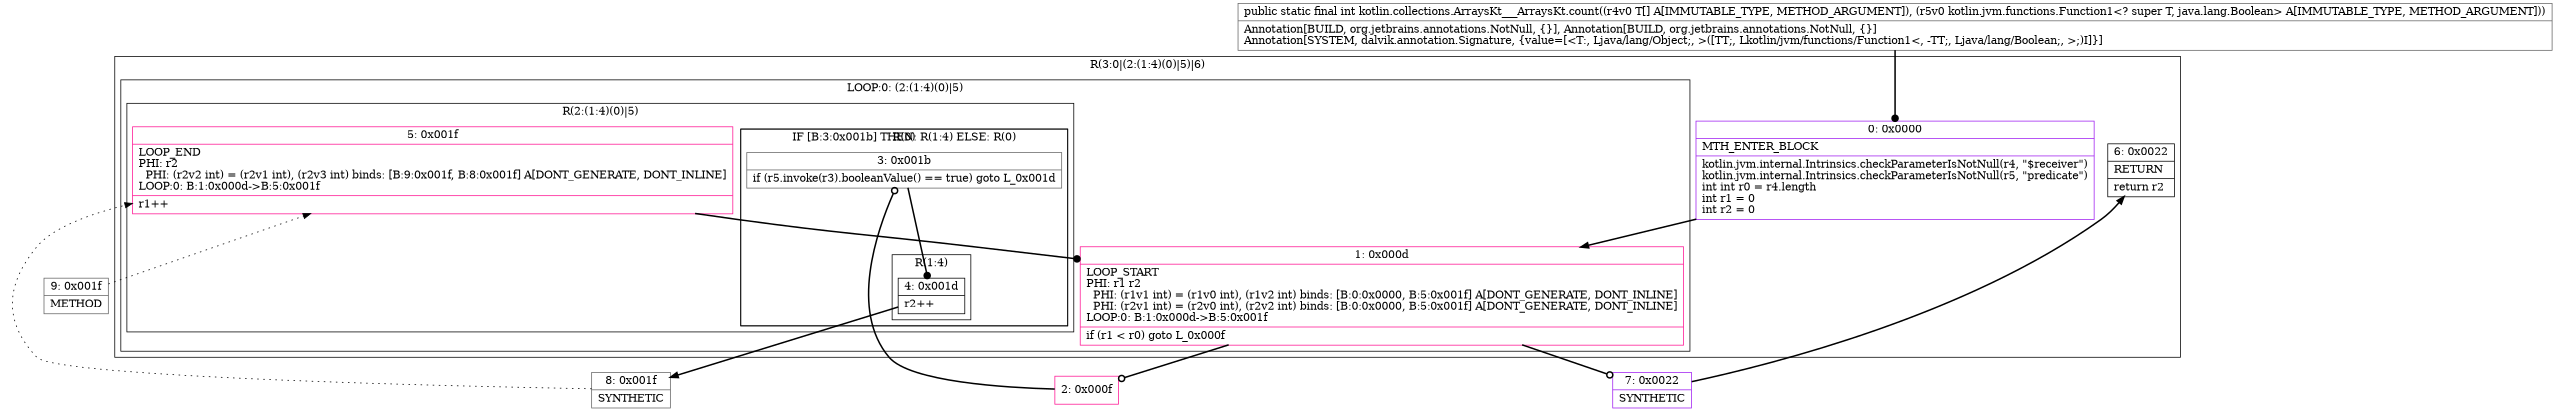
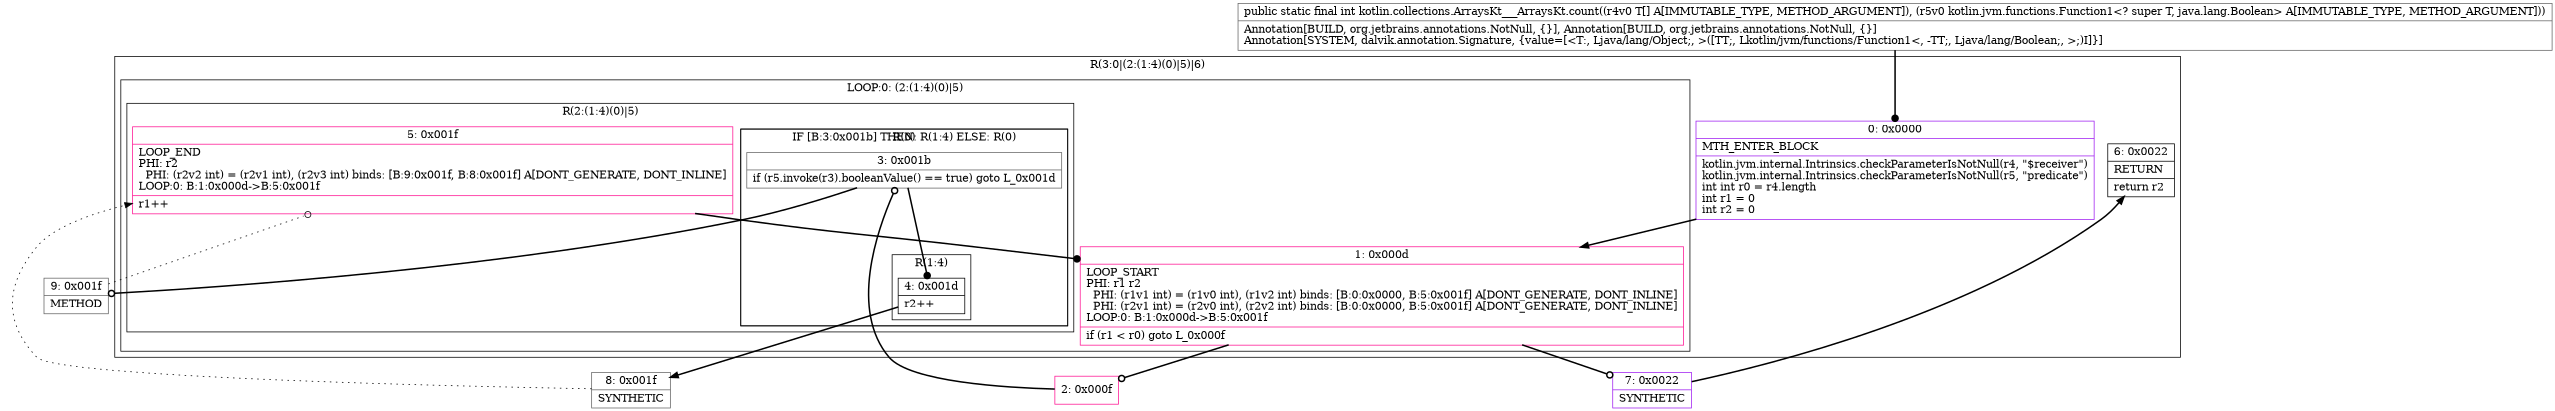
  digraph {
    node [color=gray40 shape=record]
    edge [arrowhead=normal style=bold]
    n1 [color=black label="{4\:\ 0x001d|r2++\l}"]
    n2 [label="{3\:\ 0x001b|if (r5.invoke(r3).booleanValue() == true) goto L_0x001d\l}"]
    n3 [color=deeppink label="{5\:\ 0x001f|LOOP_END\lPHI: r2 \l  PHI: (r2v2 int) = (r2v1 int), (r2v3 int) binds: [B:9:0x001f, B:8:0x001f] A[DONT_GENERATE, DONT_INLINE]\lLOOP:0: B:1:0x000d\-\>B:5:0x001f\l|r1++\l}"]
    n4 [color=deeppink label="{1\:\ 0x000d|LOOP_START\lPHI: r1 r2 \l  PHI: (r1v1 int) = (r1v0 int), (r1v2 int) binds: [B:0:0x0000, B:5:0x001f] A[DONT_GENERATE, DONT_INLINE]\l  PHI: (r2v1 int) = (r2v0 int), (r2v2 int) binds: [B:0:0x0000, B:5:0x001f] A[DONT_GENERATE, DONT_INLINE]\lLOOP:0: B:1:0x000d\-\>B:5:0x001f\l|if (r1 \< r0) goto L_0x000f\l}"]
    n5 [color=purple label="{0\:\ 0x0000|MTH_ENTER_BLOCK\l|kotlin.jvm.internal.Intrinsics.checkParameterIsNotNull(r4, \"$receiver\")\lkotlin.jvm.internal.Intrinsics.checkParameterIsNotNull(r5, \"predicate\")\lint int r0 = r4.length\lint r1 = 0\lint r2 = 0\l}"]
    n6 [color=black label="{6\:\ 0x0022|RETURN\l|return r2\l}"]
    n7 [label="{8\:\ 0x001f|SYNTHETIC\l}"]
    n8 [label="{9\:\ 0x001f|METHOD\l}"]
    n9 [color=deeppink label="{2\:\ 0x000f}"]
    n10 [color=purple label="{7\:\ 0x0022|SYNTHETIC\l}"]
    n11 [label="{public static final int kotlin.collections.ArraysKt___ArraysKt.count((r4v0 T[] A[IMMUTABLE_TYPE, METHOD_ARGUMENT]), (r5v0 kotlin.jvm.functions.Function1\<? super T, java.lang.Boolean\> A[IMMUTABLE_TYPE, METHOD_ARGUMENT]))  | Annotation[BUILD, org.jetbrains.annotations.NotNull, \{\}], Annotation[BUILD, org.jetbrains.annotations.NotNull, \{\}]\lAnnotation[SYSTEM, dalvik.annotation.Signature, \{value=[\<T:, Ljava\/lang\/Object;, \>([TT;, Lkotlin\/jvm\/functions\/Function1\<, \-TT;, Ljava\/lang\/Boolean;, \>;)I]\}]\l}"]
    subgraph cluster_1 {
      label="R(3:0|(2:(1:4)(0)|5)|6)"
      n5
      n6
      subgraph cluster_2 {
        label="LOOP:0: (2:(1:4)(0)|5)"
        n4
        subgraph cluster_3 {
          label="R(2:(1:4)(0)|5)"
          n3
          subgraph cluster_4 {
            label="IF [B:3:0x001b] THEN: R(1:4) ELSE: R(0)"
            n2
            subgraph cluster_5 {
              label="R(1:4)"
              n1
            }
            subgraph cluster_6 {
              label="R(0)"
            }
          }
        }
      }
    }
    n1 -> n7
    n2 -> n1 [arrowhead=dot]
+   n2 -> n8 [arrowhead=odot]
    n3 -> n4 [arrowhead=dot]
    n4 -> n9 [arrowhead=odot]
    n4 -> n10 [arrowhead=odot]
    n5 -> n4
    n7 -> n3 [style=dotted]
-   n8 -> n3 [style=dotted]
+   n8 -> n3 [arrowhead=odot style=dotted]
    n9 -> n2 [arrowhead=odot]
    n10 -> n6
    n11 -> n5 [arrowhead=dot]
  }
